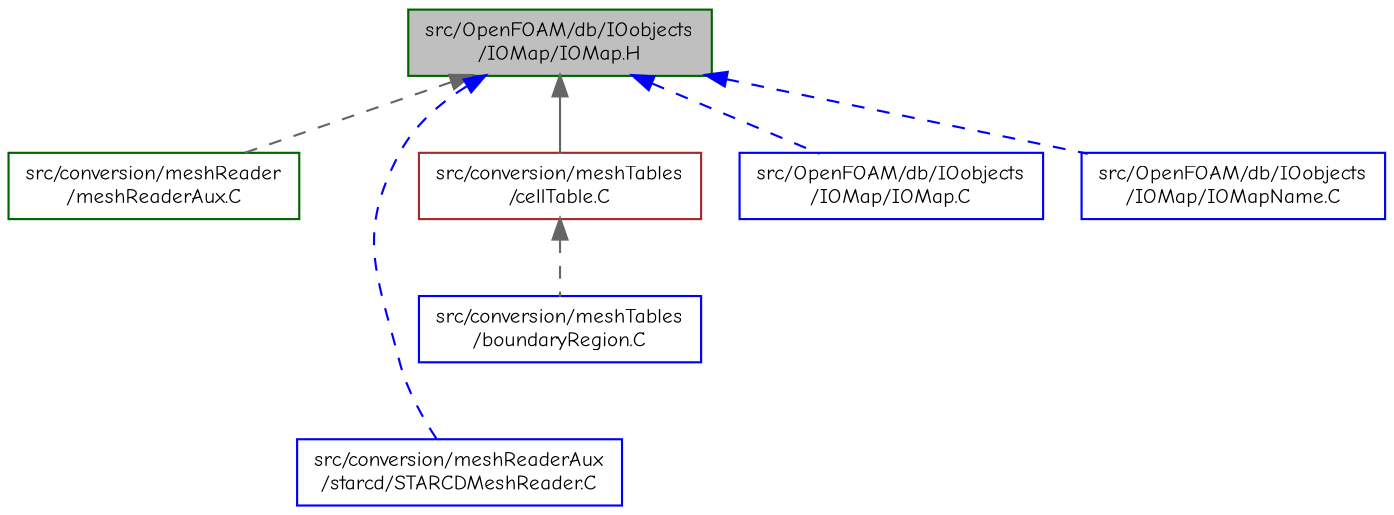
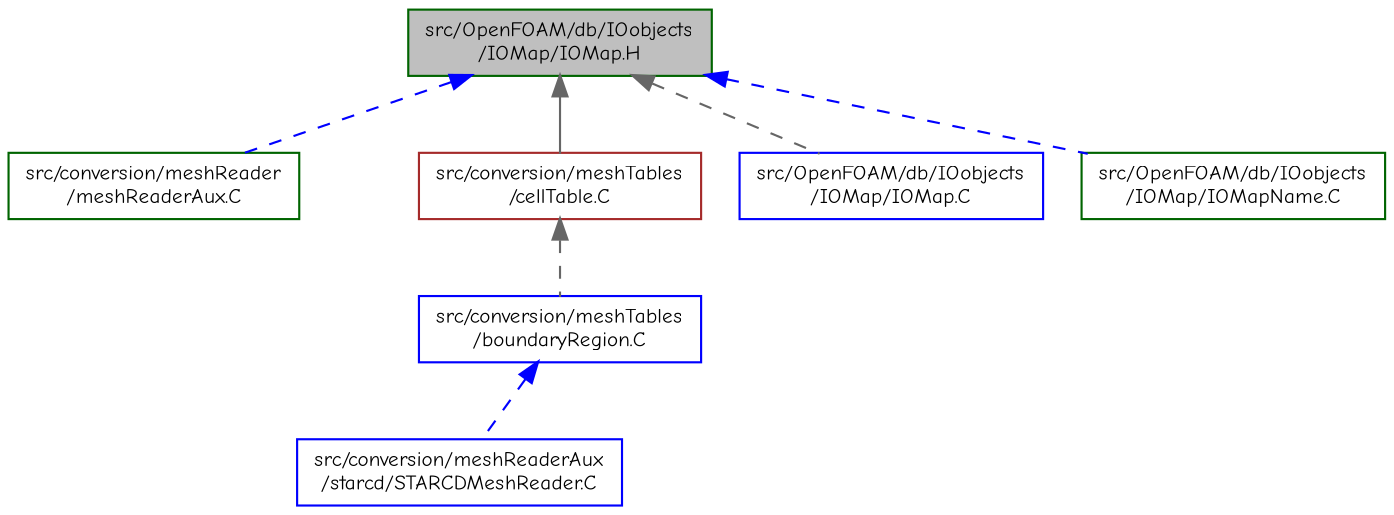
  digraph {
    fontname="Comic Neue"
    node [color=darkgreen fontname="Comic Neue" fontsize=10 shape=record]
    edge [color=blue dir=back fontname="Comic Neue" fontsize=10 labelfontname=Helvetica labelfontsize=10 style=dashed]
    n1 [fillcolor=grey75 fontcolor=black height=0.2 label="src/OpenFOAM/db/IOobjects\l/IOMap/IOMap.H" style=filled width=0.4]
    n2 [height=0.2 label="src/conversion/meshReader\l/meshReaderAux.C" width=0.4]
    n3 [color=blue height=0.2 label="src/conversion/meshReaderAux\l/starcd/STARCDMeshReader.C" width=0.4]
    n4 [color=brown height=0.2 label="src/conversion/meshTables\l/cellTable.C" width=0.4]
    n5 [color=blue height=0.2 label="src/OpenFOAM/db/IOobjects\l/IOMap/IOMap.C" width=0.4]
-   n6 [color=blue height=0.2 label="src/OpenFOAM/db/IOobjects\l/IOMap/IOMapName.C" width=0.4]
+   n6 [height=0.2 label="src/OpenFOAM/db/IOobjects\l/IOMap/IOMapName.C" width=0.4]
    n7 [color=blue height=0.2 label="src/conversion/meshTables\l/boundaryRegion.C" width=0.4]
-   n1 -> n2 [color=gray40]
-   n1 -> n3
+   n1 -> n2
+   n7 -> n3
    n1 -> n4 [color=gray40 style=solid]
-   n1 -> n5
+   n1 -> n5 [color=gray40]
    n1 -> n6
    n4 -> n7 [color=gray40]
  }
